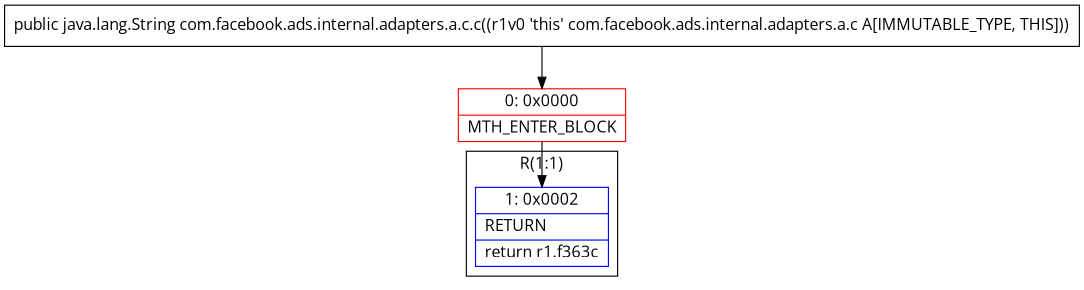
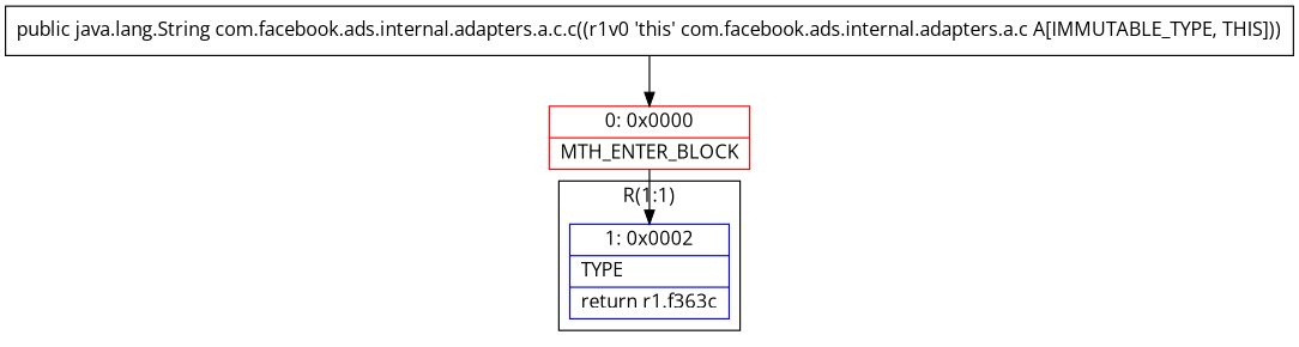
  digraph {
    fontname="Open Sans"
    node [shape=record fontname="Open Sans"]
    edge [fontname="Open Sans"]
-   n1 [color=blue label="{1\:\ 0x0002|RETURN\l|return r1.f363c\l}"]
+   n1 [color=blue label="{1\:\ 0x0002|TYPE\l|return r1.f363c\l}"]
    n2 [color=red label="{0\:\ 0x0000|MTH_ENTER_BLOCK\l}"]
    n3 [label="{public java.lang.String com.facebook.ads.internal.adapters.a.c.c((r1v0 'this' com.facebook.ads.internal.adapters.a.c A[IMMUTABLE_TYPE, THIS])) }"]
    subgraph cluster_1 {
      label="R(1:1)"
      n1
    }
    n2 -> n1
    n3 -> n2
  }
